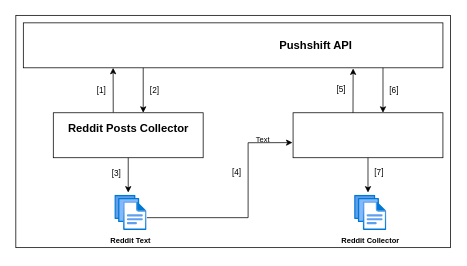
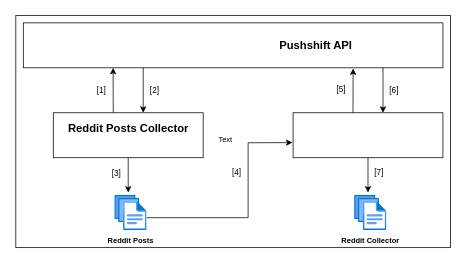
  <mxCell id="0" />
  <mxCell id="1" parent="0" />
  <mxCell id="2" value="" style="rounded=0;whiteSpace=wrap;html=1;fontSize=10;" vertex="1" parent="1"><mxGeometry x="20" y="20" width="580" height="310" as="geometry" /></mxCell>
  <mxCell id="3" value="" style="rounded=0;whiteSpace=wrap;html=1;" vertex="1" parent="1"><mxGeometry x="30" y="30" width="560" height="60" as="geometry" /></mxCell>
  <mxCell id="4" value="Pushshift API" style="text;html=1;strokeColor=none;fillColor=none;align=center;verticalAlign=middle;whiteSpace=wrap;rounded=0;fontStyle=1;fontSize=15;" vertex="1" parent="1"><mxGeometry x="357.5" y="45" width="125" height="30" as="geometry" /></mxCell>
  <mxCell id="5" value="" style="group" vertex="1" connectable="0" parent="1"><mxGeometry x="70" y="150" width="200" height="60" as="geometry" /></mxCell>
  <mxCell id="6" value="" style="rounded=0;whiteSpace=wrap;html=1;fontSize=15;" vertex="1" parent="5"><mxGeometry width="200" height="60" as="geometry" /></mxCell>
  <mxCell id="7" value="Reddit Posts Collector" style="text;html=1;strokeColor=none;fillColor=none;align=center;verticalAlign=middle;whiteSpace=wrap;rounded=0;fontSize=15;fontStyle=1" vertex="1" parent="5"><mxGeometry x="10.526" y="5" width="178.947" height="30" as="geometry" /></mxCell>
  <mxCell id="8" value="" style="group" vertex="1" connectable="0" parent="1"><mxGeometry x="390" y="150" width="200" height="60" as="geometry" /></mxCell>
  <mxCell id="9" value="" style="rounded=0;whiteSpace=wrap;html=1;fontSize=15;" vertex="1" parent="8"><mxGeometry width="200" height="60" as="geometry" /></mxCell>
  <mxCell id="10" value="" style="aspect=fixed;html=1;points=[];align=center;image;fontSize=12;image=img/lib/azure2/general/Files.svg;" vertex="1" parent="1"><mxGeometry x="152" y="260" width="42.97" height="47" as="geometry" /></mxCell>
  <mxCell id="11" value="" style="endArrow=classic;html=1;rounded=0;fontSize=15;entryX=0.214;entryY=1;entryDx=0;entryDy=0;entryPerimeter=0;exitX=0.4;exitY=-0.008;exitDx=0;exitDy=0;exitPerimeter=0;" edge="1" parent="1" source="6" target="3"><mxGeometry width="50" height="50" relative="1" as="geometry"><mxPoint x="149" y="150" as="sourcePoint" /><mxPoint x="149.08" y="93.5" as="targetPoint" /></mxGeometry></mxCell>
  <mxCell id="12" value="" style="endArrow=classic;html=1;rounded=0;fontSize=15;" edge="1" parent="1"><mxGeometry width="50" height="50" relative="1" as="geometry"><mxPoint x="190" y="90" as="sourcePoint" /><mxPoint x="190" y="150" as="targetPoint" /></mxGeometry></mxCell>
  <mxCell id="13" value="" style="endArrow=classic;html=1;rounded=0;fontSize=15;entryX=0.419;entryY=-0.074;entryDx=0;entryDy=0;entryPerimeter=0;" edge="1" parent="1" target="10"><mxGeometry width="50" height="50" relative="1" as="geometry"><mxPoint x="170" y="210" as="sourcePoint" /><mxPoint x="170" y="248" as="targetPoint" /></mxGeometry></mxCell>
  <mxCell id="14" value="" style="endArrow=classic;html=1;rounded=0;fontSize=15;entryX=-0.004;entryY=0.664;entryDx=0;entryDy=0;entryPerimeter=0;" edge="1" parent="1" target="9"><mxGeometry width="50" height="50" relative="1" as="geometry"><mxPoint x="194.97" y="290" as="sourcePoint" /><mxPoint x="435.97" y="290" as="targetPoint" /><Array as="points"><mxPoint x="330" y="290" /><mxPoint x="330" y="190" /></Array></mxGeometry></mxCell>
- <mxCell id="15" value="&lt;b&gt;&lt;font style=&quot;font-size: 10px;&quot;&gt;Reddit Text&lt;/font&gt;&lt;/b&gt;" style="text;html=1;strokeColor=none;fillColor=none;align=center;verticalAlign=middle;whiteSpace=wrap;rounded=0;fontSize=15;" vertex="1" parent="1"><mxGeometry x="120.98" y="303" width="105" height="30" as="geometry" /></mxCell>
+ <mxCell id="15" value="&lt;b&gt;&lt;font style=&quot;font-size: 10px;&quot;&gt;Reddit Posts&lt;/font&gt;&lt;/b&gt;" style="text;html=1;strokeColor=none;fillColor=none;align=center;verticalAlign=middle;whiteSpace=wrap;rounded=0;fontSize=15;" vertex="1" parent="1"><mxGeometry x="120.98" y="303" width="105" height="30" as="geometry" /></mxCell>
  <mxCell id="16" value="&lt;span style=&quot;font-size: 11px;&quot;&gt;[1]&lt;/span&gt;" style="text;html=1;strokeColor=none;fillColor=none;align=center;verticalAlign=middle;whiteSpace=wrap;rounded=0;fontSize=15;rotation=0;" vertex="1" parent="1"><mxGeometry x="121.98" y="113" width="25" height="10" as="geometry" /></mxCell>
  <mxCell id="17" value="&lt;font style=&quot;font-size: 11px;&quot;&gt;[2]&amp;nbsp;&lt;/font&gt;" style="text;html=1;strokeColor=none;fillColor=none;align=center;verticalAlign=middle;whiteSpace=wrap;rounded=0;fontSize=15;rotation=0;" vertex="1" parent="1"><mxGeometry x="193" y="113" width="28" height="10" as="geometry" /></mxCell>
  <mxCell id="18" value="&lt;span style=&quot;font-size: 11px;&quot;&gt;[3]&lt;/span&gt;" style="text;html=1;strokeColor=none;fillColor=none;align=center;verticalAlign=middle;whiteSpace=wrap;rounded=0;fontSize=15;rotation=0;" vertex="1" parent="1"><mxGeometry x="137" y="224" width="35" height="10" as="geometry" /></mxCell>
  <mxCell id="19" value="&lt;span style=&quot;font-size: 11px;&quot;&gt;[4]&lt;/span&gt;" style="text;html=1;strokeColor=none;fillColor=none;align=center;verticalAlign=middle;whiteSpace=wrap;rounded=0;fontSize=15;rotation=0;" vertex="1" parent="1"><mxGeometry x="304" y="223" width="22" height="10" as="geometry" /></mxCell>
  <mxCell id="20" value="&lt;span style=&quot;font-size: 11px;&quot;&gt;[5]&lt;/span&gt;" style="text;html=1;strokeColor=none;fillColor=none;align=center;verticalAlign=middle;whiteSpace=wrap;rounded=0;fontSize=15;rotation=0;" vertex="1" parent="1"><mxGeometry x="437" y="112" width="35" height="10" as="geometry" /></mxCell>
  <mxCell id="21" value="&lt;span style=&quot;font-size: 11px;&quot;&gt;[6]&lt;/span&gt;" style="text;html=1;strokeColor=none;fillColor=none;align=center;verticalAlign=middle;whiteSpace=wrap;rounded=0;fontSize=15;rotation=0;" vertex="1" parent="1"><mxGeometry x="508" y="113" width="34" height="10" as="geometry" /></mxCell>
  <mxCell id="22" value="&lt;span style=&quot;font-size: 11px;&quot;&gt;[7]&lt;/span&gt;" style="text;html=1;strokeColor=none;fillColor=none;align=center;verticalAlign=middle;whiteSpace=wrap;rounded=0;fontSize=15;rotation=0;" vertex="1" parent="1"><mxGeometry x="495" y="222" width="20" height="10" as="geometry" /></mxCell>
  <mxCell id="23" value="" style="endArrow=classic;html=1;rounded=0;fontSize=15;entryX=0.786;entryY=1.015;entryDx=0;entryDy=0;entryPerimeter=0;exitX=0.4;exitY=-0.001;exitDx=0;exitDy=0;exitPerimeter=0;" edge="1" parent="1" source="9" target="3"><mxGeometry width="50" height="50" relative="1" as="geometry"><mxPoint x="469" y="150" as="sourcePoint" /><mxPoint x="469.08" y="91.5" as="targetPoint" /></mxGeometry></mxCell>
  <mxCell id="24" value="" style="endArrow=classic;html=1;rounded=0;fontSize=15;" edge="1" parent="1"><mxGeometry width="50" height="50" relative="1" as="geometry"><mxPoint x="510" y="90" as="sourcePoint" /><mxPoint x="510" y="150" as="targetPoint" /></mxGeometry></mxCell>
  <mxCell id="25" value="" style="aspect=fixed;html=1;points=[];align=center;image;fontSize=12;image=img/lib/azure2/general/Files.svg;" vertex="1" parent="1"><mxGeometry x="472" y="260" width="42.97" height="47" as="geometry" /></mxCell>
  <mxCell id="26" value="&lt;b&gt;&lt;font style=&quot;font-size: 10px;&quot;&gt;Reddit Collector&lt;/font&gt;&lt;/b&gt;" style="text;html=1;strokeColor=none;fillColor=none;align=center;verticalAlign=middle;whiteSpace=wrap;rounded=0;fontSize=15;" vertex="1" parent="1"><mxGeometry x="440.98" y="303" width="105" height="30" as="geometry" /></mxCell>
  <mxCell id="27" value="" style="endArrow=classic;html=1;rounded=0;fontSize=15;entryX=0.419;entryY=-0.074;entryDx=0;entryDy=0;entryPerimeter=0;" edge="1" parent="1"><mxGeometry width="50" height="50" relative="1" as="geometry"><mxPoint x="490" y="210" as="sourcePoint" /><mxPoint x="490.004" y="256.522" as="targetPoint" /></mxGeometry></mxCell>
- <mxCell id="28" value="Text" style="text;html=1;strokeColor=none;fillColor=none;align=center;verticalAlign=middle;whiteSpace=wrap;rounded=0;fontSize=10;" vertex="1" parent="1"><mxGeometry x="320" y="170" width="60" height="30" as="geometry" /></mxCell>
+ <mxCell id="28" value="Text" style="text;html=1;strokeColor=none;fillColor=none;align=center;verticalAlign=middle;whiteSpace=wrap;rounded=0;fontSize=10;" vertex="1" parent="1"><mxGeometry x="270" y="170" width="60" height="30" as="geometry" /></mxCell>
